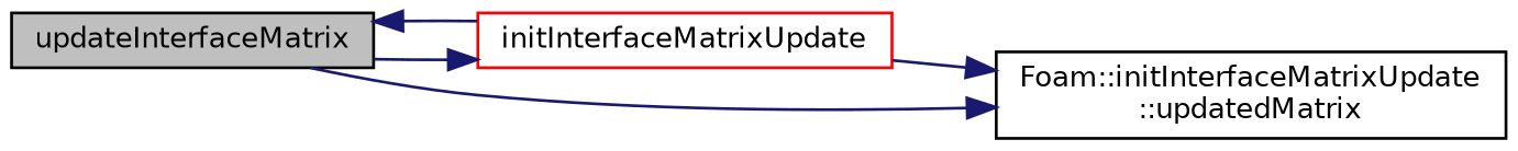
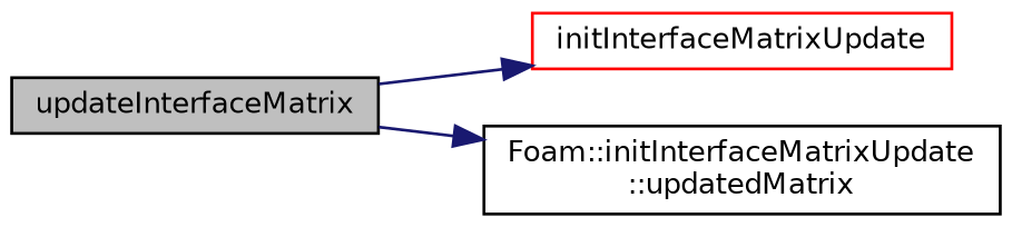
  digraph {
    rankdir=LR
    node [color=black fontname=Helvetica fontsize=10 shape=record]
    edge [color=midnightblue fontname=Helvetica fontsize=10 labelfontname=Helvetica labelfontsize=10 style=solid]
    n1 [fillcolor=grey75 fontcolor=black height=0.2 label=updateInterfaceMatrix style=filled width=0.4]
    n2 [color=red height=0.2 label=initInterfaceMatrixUpdate width=0.4]
    n3 [height=0.2 label="Foam::initInterfaceMatrixUpdate\l::updatedMatrix" width=0.4]
    n1 -> n2
    n1 -> n3
-   n2 -> n1
-   n2 -> n3
  }
